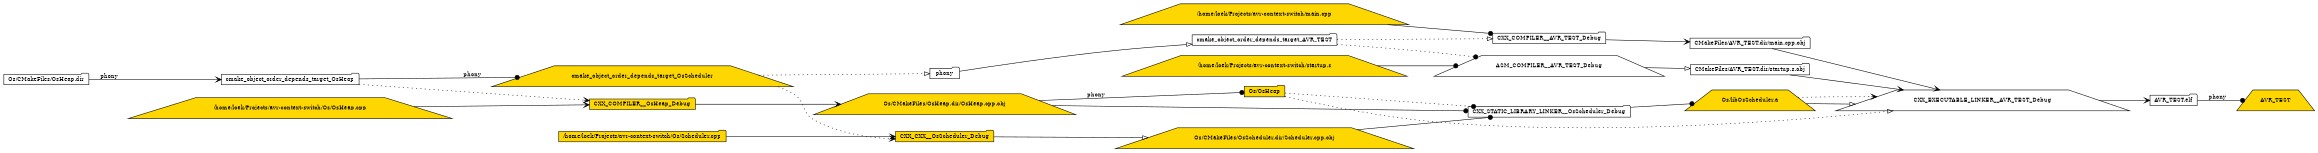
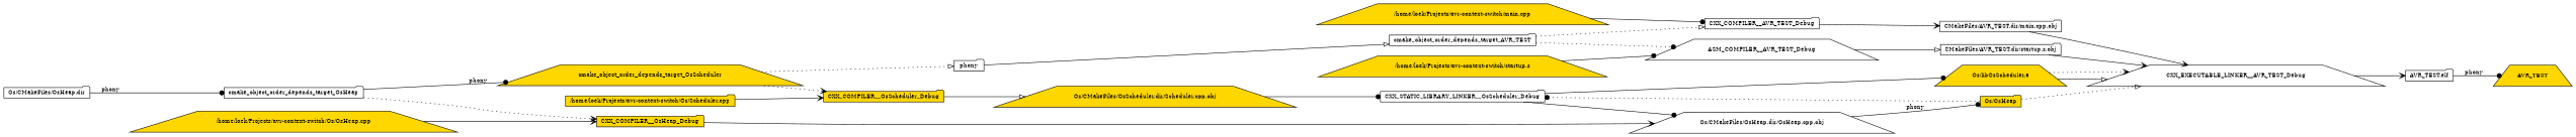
  digraph {
    rankdir=LR
    node [fillcolor=gold fontsize=10 shape=folder style=filled]
    edge [arrowhead=vee fontsize=10]
    n1 [height=0.25 label=AVR_TEST shape=trapezium]
    n2 [fillcolor=white height=0.25 label="AVR_TEST.elf"]
    n3 [fillcolor=white height=0.25 label=CXX_EXECUTABLE_LINKER__AVR_TEST_Debug shape=trapezium]
    n4 [fillcolor=white height=0.25 label="CMakeFiles/AVR_TEST.dir/main.cpp.obj"]
    n5 [fillcolor=white height=0.25 label="CMakeFiles/AVR_TEST.dir/startup.s.obj"]
    n6 [height=0.25 label="Os/libOsScheduler.a" shape=trapezium]
    n7 [height=0.25 label="Os/OsHeap"]
    n8 [fillcolor=white height=0.25 label=CXX_STATIC_LIBRARY_LINKER__OsScheduler_Debug]
    n9 [fillcolor=white height=0.25 label=CXX_COMPILER__AVR_TEST_Debug]
    n10 [height=0.25 label="/home/loek/Projects/avr-context-switch/main.cpp" shape=trapezium]
    n11 [fillcolor=white height=0.25 label=cmake_object_order_depends_target_AVR_TEST]
    n12 [fillcolor=white height=0.25 label=ASM_COMPILER__AVR_TEST_Debug shape=trapezium]
    n13 [fillcolor=white height=0.25 label=phony]
    n14 [fillcolor=white height=0.25 label=cmake_object_order_depends_target_OsHeap]
    n15 [height=0.25 label=cmake_object_order_depends_target_OsScheduler shape=trapezium]
    n16 [height=0.25 label=CXX_COMPILER__OsHeap_Debug]
-   n17 [height=0.25 label=CXX_CXX__OsScheduler_Debug]
-   n18 [height=0.25 label="Os/CMakeFiles/OsHeap.dir/OsHeap.cpp.obj" shape=trapezium]
+   n17 [height=0.25 label=CXX_COMPILER__OsScheduler_Debug]
+   n18 [fillcolor=white height=0.25 label="Os/CMakeFiles/OsHeap.dir/OsHeap.cpp.obj" shape=trapezium]
    n19 [height=0.25 label="Os/CMakeFiles/OsScheduler.dir/Scheduler.cpp.obj" shape=trapezium]
    n20 [fillcolor=white height=0.25 label="Os/CMakeFiles/OsHeap.dir"]
    n21 [height=0.25 label="/home/loek/Projects/avr-context-switch/startup.s" shape=trapezium]
    n22 [height=0.25 label="/home/loek/Projects/avr-context-switch/Os/OsHeap.cpp" shape=trapezium]
    n23 [height=0.25 label="/home/loek/Projects/avr-context-switch/Os/Scheduler.cpp"]
    n2 -> n1 [arrowhead=dot label=" phony"]
    n3 -> n2
    n4 -> n3
    n5 -> n3
    n6 -> n3 [arrowhead=onormal]
    n6 -> n3 [style=dotted]
    n7 -> n3 [arrowhead=onormal style=dotted]
    n7 -> n8 [arrowhead=dot style=dotted]
    n8 -> n6 [arrowhead=dot]
    n9 -> n4
    n10 -> n9 [arrowhead=dot]
    n11 -> n9 [arrowhead=onormal style=dotted]
    n11 -> n12 [arrowhead=dot style=dotted]
    n12 -> n5 [arrowhead=onormal]
    n13 -> n11 [arrowhead=onormal]
    n14 -> n15 [arrowhead=dot label=" phony"]
    n14 -> n16 [style=dotted]
    n15 -> n13 [arrowhead=onormal style=dotted]
    n15 -> n17 [style=dotted]
    n16 -> n18
    n17 -> n19 [arrowhead=onormal]
    n18 -> n7 [arrowhead=dot label=" phony"]
-   n18 -> n8 [arrowhead=dot]
+   n8 -> n18 [arrowhead=dot]
    n19 -> n8 [arrowhead=dot]
-   n20 -> n14 [label=" phony"]
+   n20 -> n14 [arrowhead=dot label=" phony"]
    n21 -> n12 [arrowhead=dot]
    n22 -> n16
    n23 -> n17
  }
